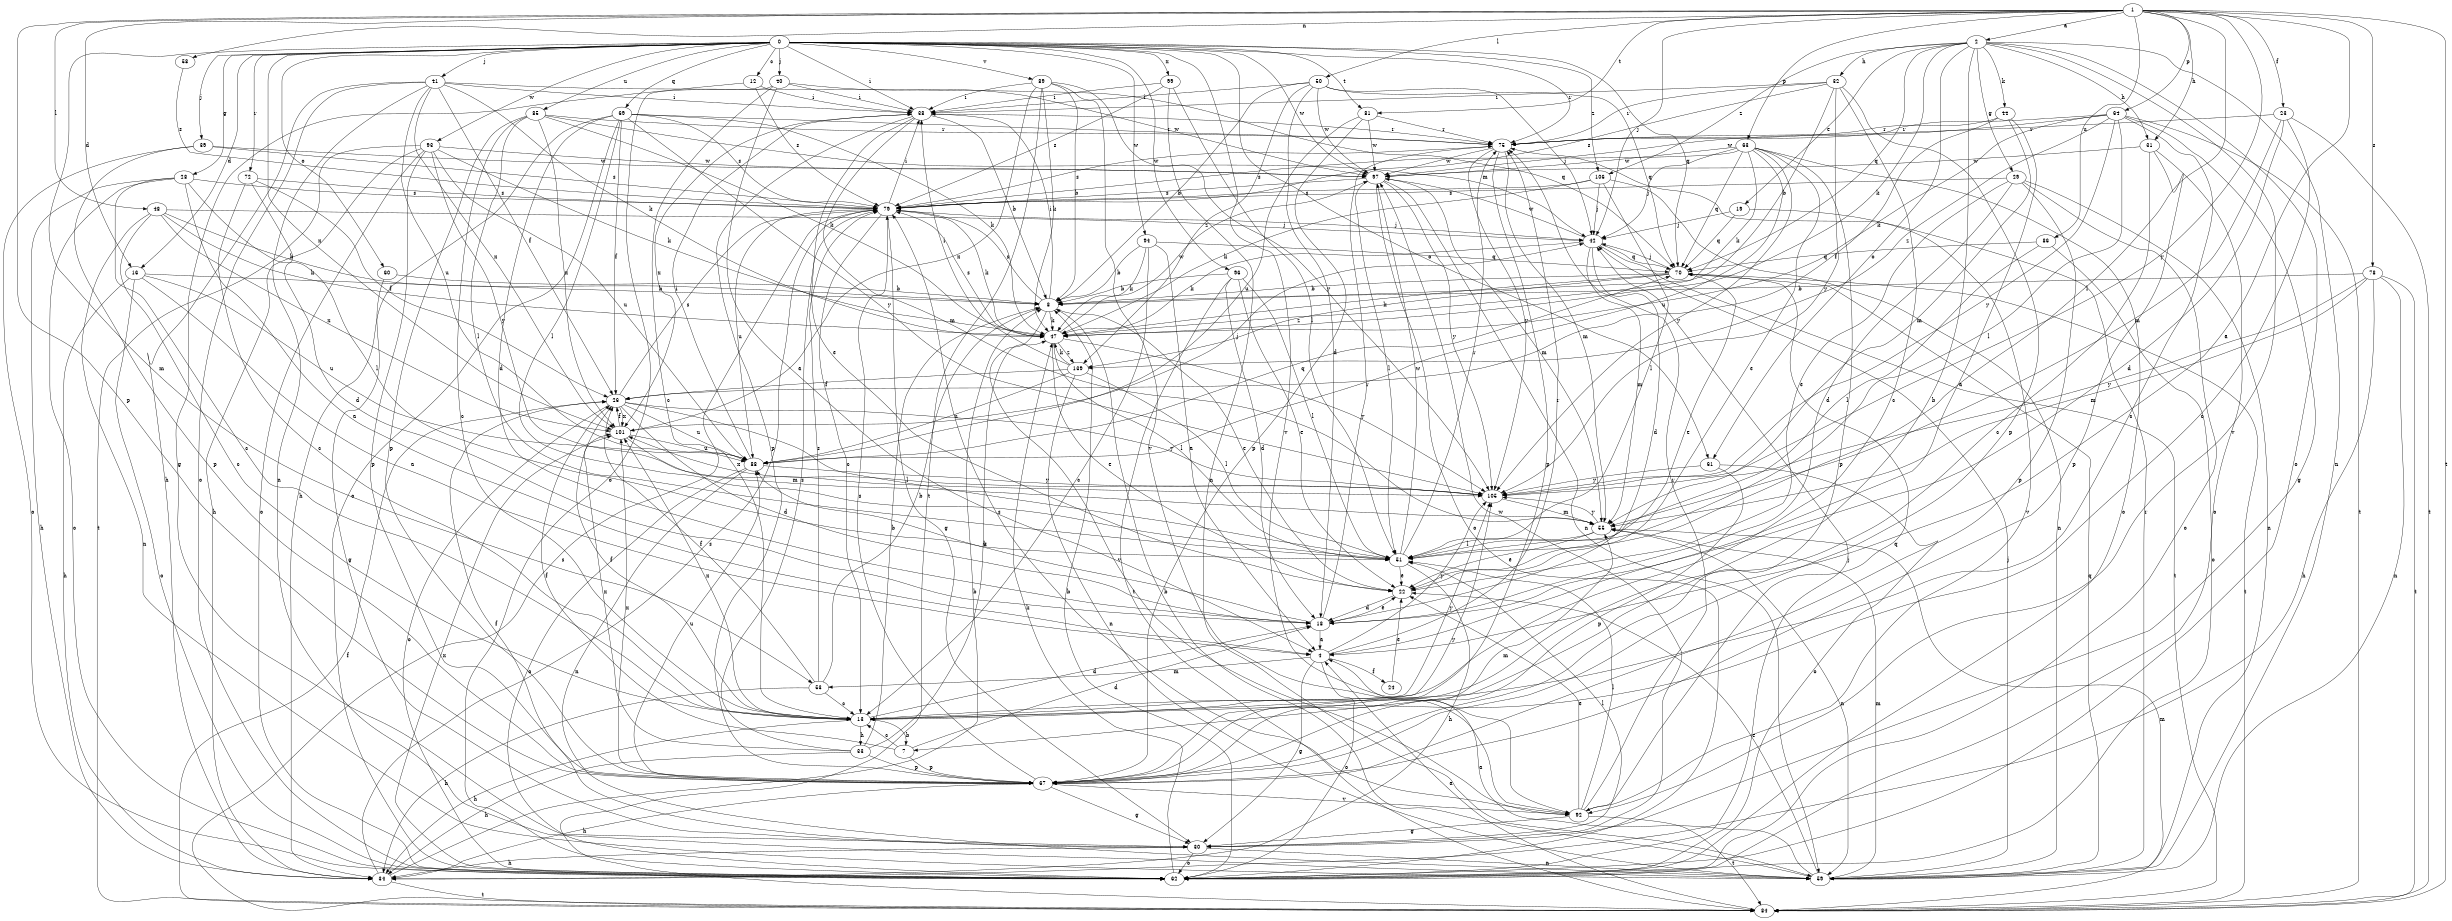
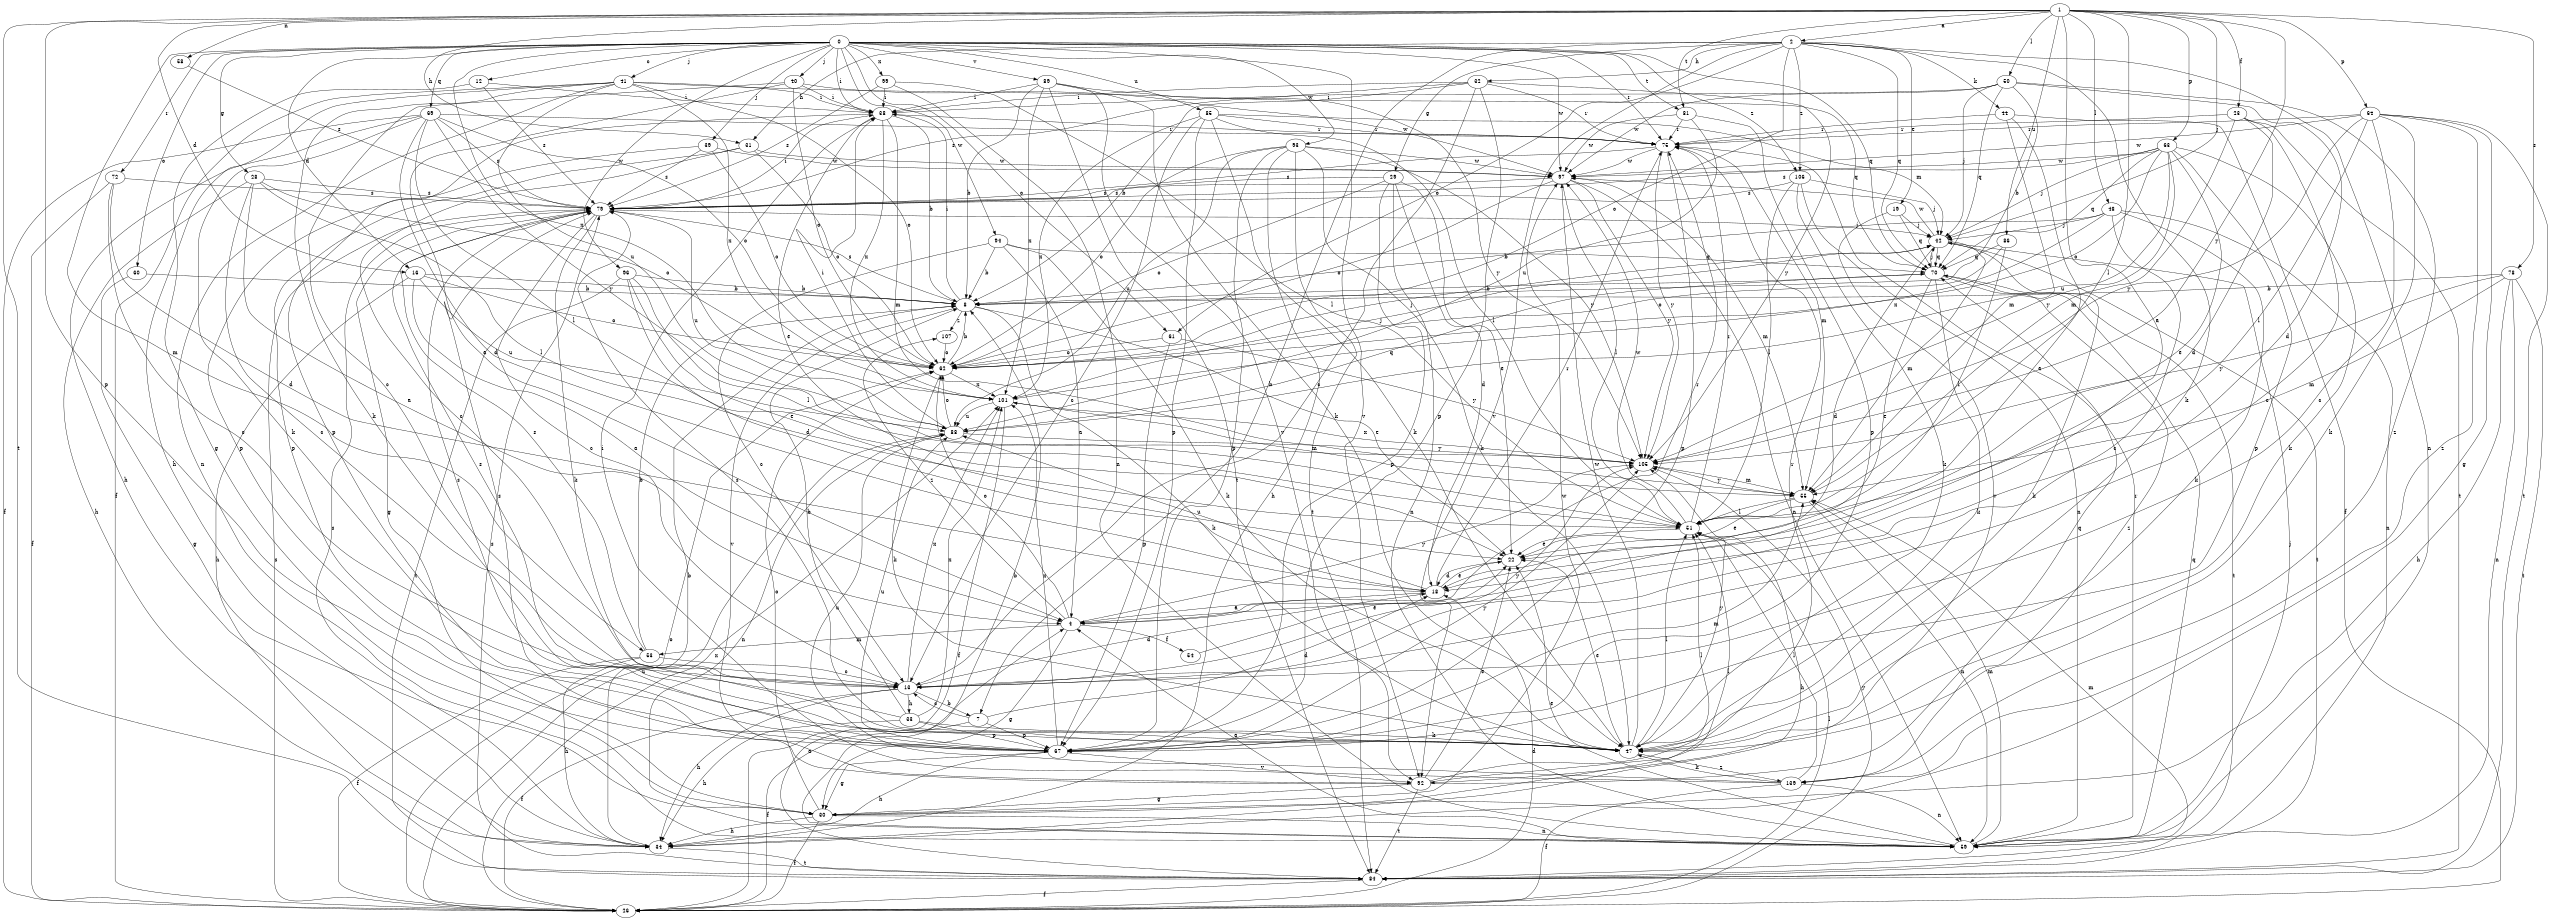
  strict digraph {
    0
    12
    16
    28
    38
    39
    40
    41
    53
    60
    61
    69
    70
    72
    75
    81
    85
    89
    92
    93
    94
    96
    97
    99
    101
    106
    30
    79
    4
    62
    8
    34
    88
    51
    13
    67
    22
    55
    47
    59
    26
    105
    18
    42
    84
    n46 [label=139]
    1
    2
    23
    31
    48
    50
    58
    63
    64
    78
    86
    7
    19
    29
    32
    44
-   24
+   24 [label=54]
+   107
    33
    0 -> 12 [label=c]
    0 -> 16 [label=d]
    0 -> 28 [label=g]
    0 -> 38 [label=i]
    0 -> 39 [label=j]
    0 -> 40 [label=j]
    0 -> 41 [label=j]
    0 -> 53 [label=m]
    0 -> 60 [label=o]
    0 -> 61 [label=o]
    0 -> 69 [label=q]
    0 -> 70 [label=q]
    0 -> 72 [label=r]
    0 -> 75 [label=r]
    0 -> 81 [label=t]
    0 -> 85 [label=u]
    0 -> 89 [label=v]
    0 -> 92 [label=v]
    0 -> 93 [label=w]
    0 -> 94 [label=w]
    0 -> 96 [label=w]
    0 -> 97 [label=w]
    0 -> 99 [label=x]
    0 -> 101 [label=x]
    0 -> 106 [label=z]
    12 -> 38 [label=i]
    12 -> 30 [label=g]
    12 -> 79 [label=s]
    16 -> 4 [label=a]
    16 -> 62 [label=o]
    16 -> 8 [label=b]
    16 -> 34 [label=h]
    16 -> 88 [label=u]
    28 -> 79 [label=s]
    28 -> 4 [label=a]
    28 -> 62 [label=o]
    28 -> 34 [label=h]
    28 -> 51 [label=l]
    28 -> 13 [label=c]
    38 -> 75 [label=r]
    38 -> 101 [label=x]
    38 -> 8 [label=b]
    38 -> 67 [label=p]
    38 -> 22 [label=e]
    38 -> 55 [label=m]
    39 -> 97 [label=w]
    39 -> 79 [label=s]
    39 -> 62 [label=o]
    39 -> 67 [label=p]
    40 -> 38 [label=i]
    40 -> 97 [label=w]
    40 -> 4 [label=a]
    40 -> 62 [label=o]
    40 -> 13 [label=c]
    41 -> 38 [label=i]
    41 -> 70 [label=q]
    41 -> 101 [label=x]
    41 -> 62 [label=o]
    41 -> 34 [label=h]
    41 -> 88 [label=u]
    41 -> 47 [label=k]
    41 -> 59 [label=n]
    41 -> 26 [label=f]
    53 -> 79 [label=s]
    53 -> 8 [label=b]
    53 -> 34 [label=h]
    53 -> 13 [label=c]
    53 -> 26 [label=f]
    60 -> 30 [label=g]
    60 -> 8 [label=b]
    61 -> 62 [label=o]
    61 -> 67 [label=p]
    61 -> 105 [label=y]
    69 -> 75 [label=r]
    69 -> 79 [label=s]
    69 -> 62 [label=o]
    69 -> 34 [label=h]
    69 -> 51 [label=l]
    69 -> 47 [label=k]
    69 -> 26 [label=f]
    69 -> 105 [label=y]
    69 -> 18 [label=d]
    70 -> 8 [label=b]
    70 -> 22 [label=e]
    70 -> 47 [label=k]
    70 -> 42 [label=j]
    70 -> 84 [label=t]
    70 -> n46 [label=z]
    72 -> 79 [label=s]
    72 -> 13 [label=c]
    72 -> 26 [label=f]
    72 -> 18 [label=d]
    75 -> 97 [label=w]
    75 -> 79 [label=s]
    75 -> 67 [label=p]
    75 -> 55 [label=m]
    75 -> 105 [label=y]
    81 -> 75 [label=r]
    81 -> 97 [label=w]
    81 -> 88 [label=u]
    81 -> 67 [label=p]
    85 -> 75 [label=r]
    85 -> 101 [label=x]
    85 -> 51 [label=l]
    85 -> 13 [label=c]
    85 -> 67 [label=p]
    85 -> 47 [label=k]
    85 -> 42 [label=m]
    89 -> 38 [label=i]
    89 -> 92 [label=v]
    89 -> 101 [label=x]
    89 -> 8 [label=b]
    89 -> 47 [label=k]
    89 -> 105 [label=y]
    89 -> 84 [label=t]
    92 -> 70 [label=q]
    92 -> 75 [label=r]
    92 -> 30 [label=g]
    92 -> 79 [label=s]
    92 -> 51 [label=l]
    92 -> 22 [label=e]
    92 -> 84 [label=t]
    93 -> 97 [label=w]
    93 -> 62 [label=o]
    93 -> 34 [label=h]
    93 -> 88 [label=u]
    93 -> 67 [label=p]
    93 -> 47 [label=k]
    93 -> 105 [label=y]
    93 -> 84 [label=t]
    94 -> 70 [label=q]
    94 -> 4 [label=a]
    94 -> 8 [label=b]
    94 -> 13 [label=c]
    94 -> 47 [label=k]
    96 -> 8 [label=b]
    96 -> 51 [label=l]
    96 -> 22 [label=e]
    96 -> 18 [label=d]
    96 -> 84 [label=t]
    97 -> 79 [label=s]
    97 -> 62 [label=o]
    97 -> 51 [label=l]
    97 -> 55 [label=m]
    97 -> 59 [label=n]
    97 -> 105 [label=y]
    99 -> 38 [label=i]
    99 -> 79 [label=s]
    99 -> 51 [label=l]
    99 -> 59 [label=n]
    101 -> 88 [label=u]
    101 -> 55 [label=m]
    101 -> 26 [label=f]
    101 -> 42 [label=j]
    106 -> 79 [label=s]
    106 -> 51 [label=l]
    106 -> 47 [label=k]
    106 -> 59 [label=n]
    106 -> 42 [label=j]
    30 -> 97 [label=w]
    30 -> 62 [label=o]
    30 -> 34 [label=h]
    30 -> 51 [label=l]
    30 -> 59 [label=n]
    30 -> 26 [label=f]
    79 -> 38 [label=i]
    79 -> 30 [label=g]
    79 -> 88 [label=u]
    79 -> 13 [label=c]
    79 -> 47 [label=k]
    79 -> 42 [label=j]
    4 -> 53 [label=m]
    4 -> 75 [label=r]
    4 -> 30 [label=g]
    4 -> 62 [label=o]
    4 -> 105 [label=y]
    4 -> 24 [label=f]
+   4 -> 107 [label=z]
    62 -> 101 [label=x]
    62 -> 8 [label=b]
    62 -> 47 [label=k]
    62 -> 42 [label=j]
    8 -> 38 [label=i]
    8 -> 92 [label=v]
    8 -> 79 [label=s]
    8 -> 22 [label=e]
    8 -> 47 [label=k]
+   8 -> 107 [label=z]
    34 -> 79 [label=s]
    34 -> 8 [label=b]
    34 -> 84 [label=t]
    88 -> 38 [label=i]
    88 -> 70 [label=q]
    88 -> 62 [label=o]
    88 -> 59 [label=n]
    88 -> 105 [label=y]
    51 -> 75 [label=r]
    51 -> 97 [label=w]
    51 -> 34 [label=h]
    51 -> 22 [label=e]
    13 -> 101 [label=x]
    13 -> 34 [label=h]
    13 -> 26 [label=f]
    13 -> 105 [label=y]
    13 -> 18 [label=d]
    13 -> 7 [label=b]
    13 -> 33 [label=h]
    67 -> 92 [label=v]
    67 -> 101 [label=x]
    67 -> 30 [label=g]
    67 -> 79 [label=s]
    67 -> 34 [label=h]
    67 -> 88 [label=u]
    67 -> 55 [label=m]
    67 -> 105 [label=y]
    22 -> 18 [label=d]
    55 -> 51 [label=l]
    55 -> 22 [label=e]
    55 -> 59 [label=n]
    55 -> 105 [label=y]
    47 -> 97 [label=w]
    47 -> 79 [label=s]
    47 -> 51 [label=l]
    47 -> 22 [label=e]
    47 -> 105 [label=y]
    47 -> n46 [label=z]
    59 -> 70 [label=q]
    59 -> 75 [label=r]
    59 -> 4 [label=a]
    59 -> 8 [label=b]
    59 -> 22 [label=e]
    59 -> 55 [label=m]
    59 -> 42 [label=j]
    26 -> 101 [label=x]
    26 -> 79 [label=s]
    26 -> 62 [label=o]
    26 -> 88 [label=u]
    26 -> 51 [label=l]
    26 -> 105 [label=y]
    26 -> 18 [label=d]
    105 -> 101 [label=x]
    105 -> 55 [label=m]
    18 -> 75 [label=r]
    18 -> 4 [label=a]
    18 -> 88 [label=u]
    18 -> 22 [label=e]
    42 -> 70 [label=q]
    42 -> 97 [label=w]
    42 -> 55 [label=m]
    42 -> 47 [label=k]
    42 -> 18 [label=d]
    42 -> 84 [label=t]
    84 -> 79 [label=s]
    84 -> 4 [label=a]
    84 -> 55 [label=m]
    84 -> 26 [label=f]
    n46 -> 38 [label=i]
    n46 -> 88 [label=u]
    n46 -> 51 [label=l]
    n46 -> 47 [label=k]
    n46 -> 59 [label=n]
    n46 -> 26 [label=f]
    1 -> 16 [label=d]
    1 -> 81 [label=t]
    1 -> 4 [label=a]
    1 -> 51 [label=l]
    1 -> 67 [label=p]
    1 -> 105 [label=y]
    1 -> 42 [label=j]
    1 -> 84 [label=t]
    1 -> 2 [label=a]
    1 -> 23 [label=f]
    1 -> 31 [label=h]
    1 -> 48 [label=l]
    1 -> 50 [label=l]
    1 -> 58 [label=n]
    1 -> 63 [label=p]
    1 -> 64 [label=p]
    1 -> 78 [label=s]
    1 -> 86 [label=u]
    2 -> 61 [label=o]
    2 -> 70 [label=q]
    2 -> 92 [label=v]
    2 -> 106 [label=z]
    2 -> 62 [label=o]
    2 -> 47 [label=k]
    2 -> 59 [label=n]
    2 -> 31 [label=h]
    2 -> 7 [label=b]
    2 -> 19 [label=e]
    2 -> 29 [label=g]
    2 -> 32 [label=h]
    2 -> 44 [label=k]
    23 -> 75 [label=r]
    23 -> 13 [label=c]
    23 -> 55 [label=m]
    23 -> 18 [label=d]
    23 -> 84 [label=t]
    31 -> 97 [label=w]
    31 -> 62 [label=o]
    31 -> 13 [label=c]
    31 -> 67 [label=p]
    48 -> 101 [label=x]
    48 -> 8 [label=b]
    48 -> 13 [label=c]
    48 -> 47 [label=k]
    48 -> 59 [label=n]
    48 -> 42 [label=j]
    50 -> 38 [label=i]
    50 -> 70 [label=q]
    50 -> 97 [label=w]
    50 -> 8 [label=b]
    50 -> 18 [label=d]
    50 -> 42 [label=j]
    50 -> n46 [label=z]
    58 -> 79 [label=s]
    63 -> 70 [label=q]
    63 -> 97 [label=w]
    63 -> 79 [label=s]
    63 -> 62 [label=o]
    63 -> 88 [label=u]
    63 -> 67 [label=p]
    63 -> 22 [label=e]
    63 -> 47 [label=k]
    63 -> 105 [label=y]
    63 -> 42 [label=j]
    64 -> 75 [label=r]
    64 -> 97 [label=w]
    64 -> 30 [label=g]
    64 -> 51 [label=l]
    64 -> 13 [label=c]
    64 -> 47 [label=k]
    64 -> 105 [label=y]
    64 -> 84 [label=t]
    64 -> n46 [label=z]
    78 -> 8 [label=b]
    78 -> 34 [label=h]
    78 -> 55 [label=m]
    78 -> 59 [label=n]
    78 -> 105 [label=y]
    78 -> 84 [label=t]
    86 -> 70 [label=q]
    86 -> 62 [label=o]
    86 -> 51 [label=l]
    7 -> 13 [label=c]
    7 -> 67 [label=p]
    7 -> 26 [label=f]
    7 -> 18 [label=d]
    19 -> 70 [label=q]
    19 -> 92 [label=v]
    19 -> 42 [label=j]
    29 -> 79 [label=s]
    29 -> 62 [label=o]
    29 -> 67 [label=p]
    29 -> 22 [label=e]
    29 -> 59 [label=n]
    29 -> 18 [label=d]
    32 -> 38 [label=i]
    32 -> 75 [label=r]
    32 -> 79 [label=s]
    32 -> 8 [label=b]
    32 -> 13 [label=c]
    32 -> 67 [label=p]
    32 -> 105 [label=y]
    44 -> 75 [label=r]
    44 -> 4 [label=a]
    44 -> 55 [label=m]
    44 -> 26 [label=f]
    24 -> 22 [label=e]
+   107 -> 62 [label=o]
    33 -> 101 [label=x]
    33 -> 79 [label=s]
    33 -> 8 [label=b]
    33 -> 34 [label=h]
    33 -> 67 [label=p]
    33 -> 47 [label=k]
  }
